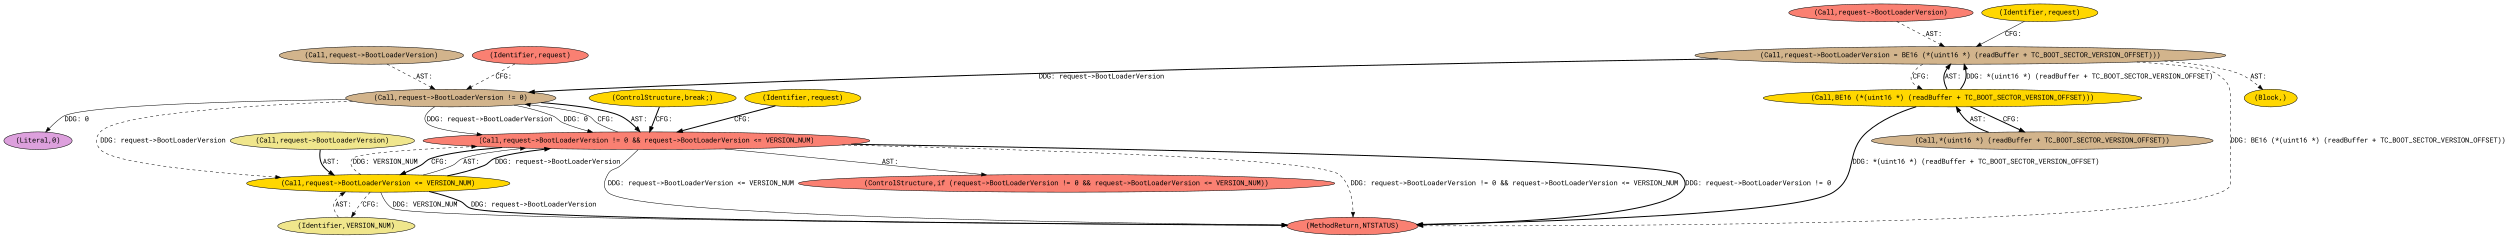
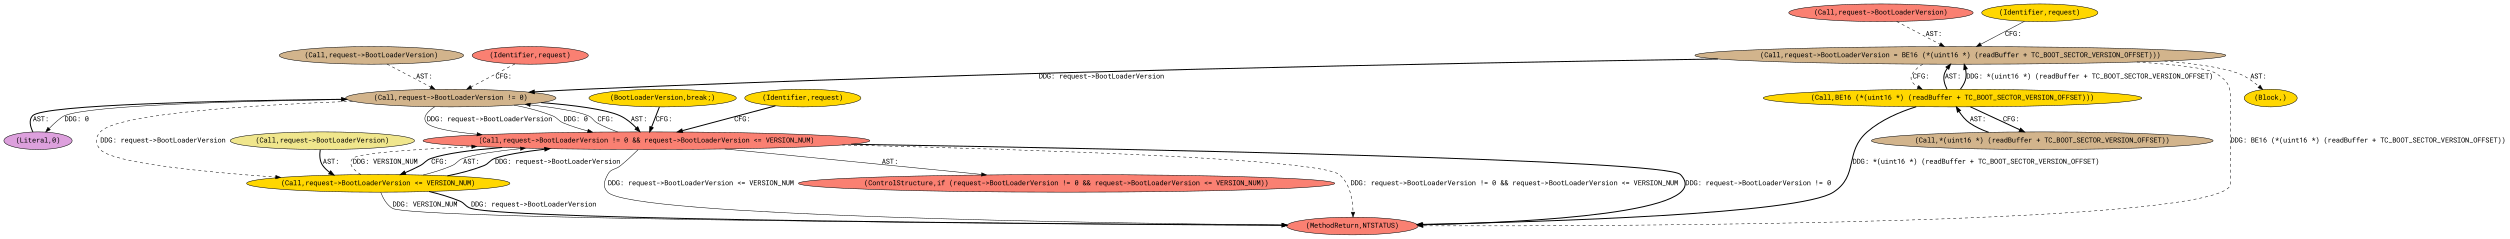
  digraph {
    fontname="Roboto Mono"
    node [fillcolor=gold fontname="Roboto Mono" style=filled]
    edge [fontname="Roboto Mono" style=bold]
    n1 [fillcolor=tan label="(Call,request->BootLoaderVersion = BE16 (*(uint16 *) (readBuffer + TC_BOOT_SECTOR_VERSION_OFFSET)))"]
    n2 [label="(Call,BE16 (*(uint16 *) (readBuffer + TC_BOOT_SECTOR_VERSION_OFFSET)))"]
    n3 [fillcolor=tan label="(Call,request->BootLoaderVersion != 0)"]
    n4 [fillcolor=salmon label="(MethodReturn,NTSTATUS)"]
    n5 [label="(Block,)"]
    n6 [fillcolor=tan label="(Call,*(uint16 *) (readBuffer + TC_BOOT_SECTOR_VERSION_OFFSET))"]
    n7 [fillcolor=salmon label="(Call,request->BootLoaderVersion != 0 && request->BootLoaderVersion <= VERSION_NUM)"]
    n8 [label="(Call,request->BootLoaderVersion <= VERSION_NUM)"]
    n9 [fillcolor=plum label="(Literal,0)"]
    n10 [fillcolor=salmon label="(ControlStructure,if (request->BootLoaderVersion != 0 && request->BootLoaderVersion <= VERSION_NUM))"]
-   n11 [fillcolor=khaki label="(Identifier,VERSION_NUM)"]
    n12 [fillcolor=khaki label="(Call,request->BootLoaderVersion)"]
    n13 [fillcolor=tan label="(Call,request->BootLoaderVersion)"]
-   n14 [label="(ControlStructure,break;)"]
+   n14 [label="(BootLoaderVersion,break;)"]
    n15 [label="(Identifier,request)"]
    n16 [fillcolor=salmon label="(Identifier,request)"]
    n17 [fillcolor=salmon label="(Call,request->BootLoaderVersion)"]
    n18 [label="(Identifier,request)"]
    n1 -> n2 [label="CFG: " style=dashed]
    n1 -> n3 [label="DDG: request->BootLoaderVersion"]
    n1 -> n4 [label="DDG: BE16 (*(uint16 *) (readBuffer + TC_BOOT_SECTOR_VERSION_OFFSET))" style=dashed]
    n1 -> n5 [label="AST: " style=dashed]
    n2 -> n1 [label="AST: "]
    n2 -> n1 [label="DDG: *(uint16 *) (readBuffer + TC_BOOT_SECTOR_VERSION_OFFSET)"]
    n2 -> n4 [label="DDG: *(uint16 *) (readBuffer + TC_BOOT_SECTOR_VERSION_OFFSET)"]
    n2 -> n6 [label="CFG: "]
    n3 -> n7 [label="AST: "]
    n3 -> n7 [label="DDG: request->BootLoaderVersion" style=solid]
    n3 -> n7 [label="DDG: 0" style=solid]
    n3 -> n8 [label="DDG: request->BootLoaderVersion" style=dashed]
    n3 -> n9 [label="DDG: 0" style=solid]
    n6 -> n2 [label="AST: "]
    n7 -> n3 [label="CFG: " style=solid]
    n7 -> n4 [label="DDG: request->BootLoaderVersion <= VERSION_NUM" style=solid]
    n7 -> n4 [label="DDG: request->BootLoaderVersion != 0 && request->BootLoaderVersion <= VERSION_NUM" style=dashed]
    n7 -> n4 [label="DDG: request->BootLoaderVersion != 0"]
    n7 -> n8 [label="CFG: "]
    n7 -> n10 [label="AST: " style=solid]
    n8 -> n4 [label="DDG: request->BootLoaderVersion"]
    n8 -> n4 [label="DDG: VERSION_NUM" style=solid]
    n8 -> n7 [label="AST: " style=solid]
    n8 -> n7 [label="DDG: request->BootLoaderVersion"]
    n8 -> n7 [label="DDG: VERSION_NUM" style=dashed]
-   n8 -> n11 [label="CFG: " style=dashed]
-   n11 -> n8 [label="AST: " style=dashed]
+   n9 -> n3 [label="AST: "]
    n12 -> n8 [label="AST: "]
    n13 -> n3 [label="AST: " style=dashed]
    n14 -> n7 [label="CFG: "]
    n15 -> n7 [label="CFG: "]
    n16 -> n3 [label="CFG: " style=dashed]
    n17 -> n1 [label="AST: " style=dashed]
    n18 -> n1 [label="CFG: " style=solid]
  }
